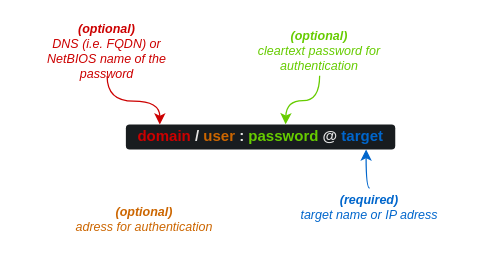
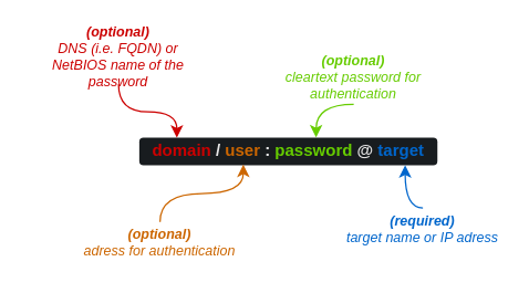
  <mxCell id="0" />
  <mxCell id="1" parent="0" />
  <mxCell id="2" value="&lt;b&gt;&lt;font color=&quot;#cc0000&quot;&gt;&amp;nbsp;domain&amp;nbsp;&lt;/font&gt;&lt;font color=&quot;#e6e6e6&quot;&gt;/&lt;/font&gt;&amp;nbsp;&lt;font color=&quot;#cc6600&quot;&gt;user&amp;nbsp;&lt;/font&gt;&lt;font color=&quot;#e6e6e6&quot;&gt;:&lt;/font&gt;&amp;nbsp;&lt;font color=&quot;#66cc00&quot;&gt;password&amp;nbsp;&lt;/font&gt;&lt;font color=&quot;#e6e6e6&quot;&gt;@&lt;/font&gt;&amp;nbsp;&lt;font color=&quot;#0066cc&quot;&gt;target&lt;/font&gt;&lt;font color=&quot;#cc00cc&quot;&gt;&amp;nbsp;&lt;/font&gt;&lt;/b&gt;" style="text;html=1;align=center;verticalAlign=middle;whiteSpace=wrap;rounded=1;fontColor=#333333;fillColor=#181c1f;" parent="1" vertex="1"><mxGeometry x="100" y="99" width="215.5" height="20" as="geometry" /></mxCell>
  <mxCell id="3" style="edgeStyle=orthogonalEdgeStyle;curved=1;rounded=0;orthogonalLoop=1;jettySize=auto;html=1;entryX=0.126;entryY=0.007;entryDx=0;entryDy=0;entryPerimeter=0;strokeColor=#CC0000;exitX=0.5;exitY=1;exitDx=0;exitDy=0;" parent="1" source="9" target="2" edge="1"><mxGeometry relative="1" as="geometry" /></mxCell>
+ <mxCell id="4" style="edgeStyle=orthogonalEdgeStyle;curved=1;rounded=0;orthogonalLoop=1;jettySize=auto;html=1;strokeColor=#CC6600;entryX=0.349;entryY=0.979;entryDx=0;entryDy=0;entryPerimeter=0;" parent="1" source="5" target="2" edge="1"><mxGeometry relative="1" as="geometry"><mxPoint x="172" y="120" as="targetPoint" /></mxGeometry></mxCell>
  <mxCell id="5" value="&lt;font color=&quot;#cc6600&quot; style=&quot;font-size: 10px&quot;&gt;&lt;b&gt;(optional)&lt;/b&gt;&lt;br&gt;adress for authentication&lt;/font&gt;" style="text;html=1;strokeColor=none;fillColor=none;align=center;verticalAlign=middle;whiteSpace=wrap;rounded=0;fontSize=10;fontStyle=2" parent="1" vertex="1"><mxGeometry x="50" y="160" width="130" height="30" as="geometry" /></mxCell>
  <mxCell id="6" style="edgeStyle=orthogonalEdgeStyle;curved=1;rounded=0;orthogonalLoop=1;jettySize=auto;html=1;entryX=0.419;entryY=0.02;entryDx=0;entryDy=0;entryPerimeter=0;strokeColor=#66CC00;exitX=0.5;exitY=1;exitDx=0;exitDy=0;" parent="1" source="10" edge="1"><mxGeometry relative="1" as="geometry"><mxPoint x="227.82" y="99" as="targetPoint" /></mxGeometry></mxCell>
  <mxCell id="7" style="edgeStyle=orthogonalEdgeStyle;curved=1;rounded=0;orthogonalLoop=1;jettySize=auto;html=1;entryX=0.631;entryY=0.98;entryDx=0;entryDy=0;entryPerimeter=0;strokeColor=#0066CC;exitX=0.5;exitY=0;exitDx=0;exitDy=0;" parent="1" source="8" edge="1"><mxGeometry relative="1" as="geometry"><mxPoint x="292.18" y="119" as="targetPoint" /></mxGeometry></mxCell>
- <mxCell id="8" value="&lt;font color=&quot;#0066cc&quot; style=&quot;font-size: 10px&quot;&gt;&lt;b&gt;(required)&lt;/b&gt;&lt;br&gt;target name or IP adress&lt;br&gt;&lt;/font&gt;" style="text;html=1;strokeColor=none;fillColor=none;align=center;verticalAlign=middle;whiteSpace=wrap;rounded=0;fontSize=10;fontStyle=2" parent="1" vertex="1"><mxGeometry x="230" y="150" width="130" height="30" as="geometry" /></mxCell>
+ <mxCell id="8" value="&lt;font color=&quot;#0066cc&quot; style=&quot;font-size: 10px&quot;&gt;&lt;b&gt;(required)&lt;/b&gt;&lt;br&gt;target name or IP adress&lt;br&gt;&lt;/font&gt;" style="text;html=1;strokeColor=none;fillColor=none;align=center;verticalAlign=middle;whiteSpace=wrap;rounded=0;fontSize=10;fontStyle=2" parent="1" vertex="1"><mxGeometry x="240" y="150" width="130" height="30" as="geometry" /></mxCell>
  <mxCell id="9" value="&lt;font color=&quot;#cc0000&quot; style=&quot;font-size: 10px&quot;&gt;&lt;b&gt;(optional)&lt;/b&gt;&lt;br&gt;DNS (i.e. FQDN) or NetBIOS name of the password&lt;/font&gt;" style="text;html=1;strokeColor=none;fillColor=none;align=center;verticalAlign=middle;whiteSpace=wrap;rounded=0;fontSize=10;fontStyle=2" parent="1" vertex="1"><mxGeometry x="20" y="20" width="130" height="40.4" as="geometry" /></mxCell>
- <mxCell id="10" value="&lt;font color=&quot;#66cc00&quot; style=&quot;font-size: 10px&quot;&gt;&lt;b&gt;(optional)&lt;/b&gt;&lt;br&gt;cleartext password for authentication&lt;br&gt;&lt;/font&gt;" style="text;html=1;strokeColor=none;fillColor=none;align=center;verticalAlign=middle;whiteSpace=wrap;rounded=0;fontSize=10;fontStyle=2" parent="1" vertex="1"><mxGeometry x="190" y="20" width="130" height="40" as="geometry" /></mxCell>
+ <mxCell id="10" value="&lt;font color=&quot;#66cc00&quot; style=&quot;font-size: 10px&quot;&gt;&lt;b&gt;(optional)&lt;/b&gt;&lt;br&gt;cleartext password for authentication&lt;br&gt;&lt;/font&gt;" style="text;html=1;strokeColor=none;fillColor=none;align=center;verticalAlign=middle;whiteSpace=wrap;rounded=0;fontSize=10;fontStyle=2" parent="1" vertex="1"><mxGeometry x="190" y="35" width="130" height="40" as="geometry" /></mxCell>
